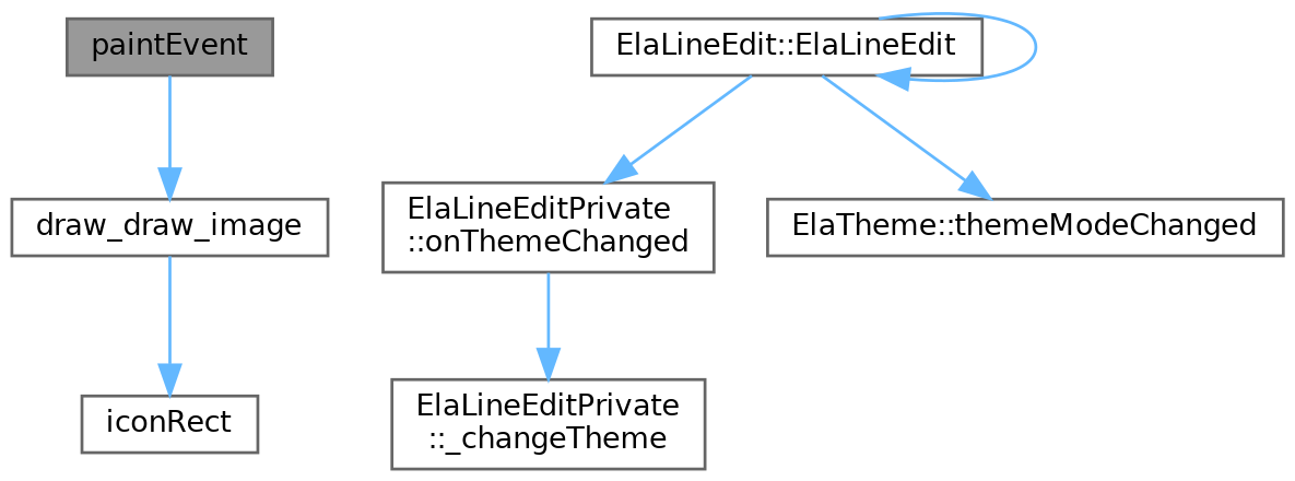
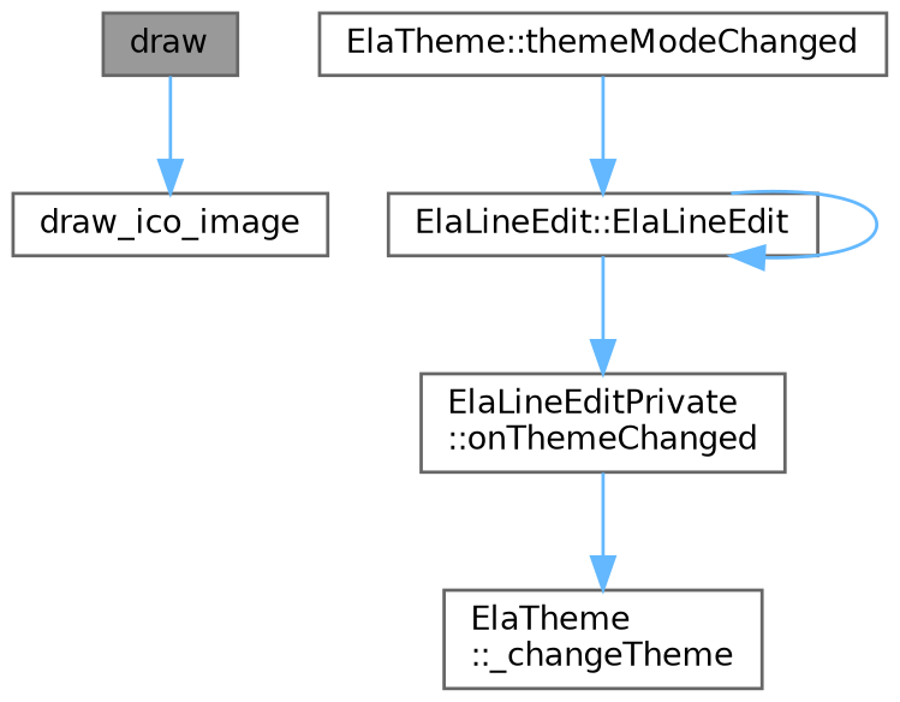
  digraph {
    rankdir=TB
    node [color=grey40 fillcolor=white fontname=Helvetica fontsize=10 shape=box style=filled]
    edge [color=steelblue1 fontname=Helvetica fontsize=10 labelfontname=Helvetica labelfontsize=10 style=solid]
-   n1 [color=gray40 fillcolor=grey60 fontcolor=black height=0.2 label=paintEvent width=0.4]
-   n2 [height=0.2 label=draw_draw_image width=0.4]
-   n3 [height=0.2 label=iconRect width=0.4]
+   n1 [color=gray40 fillcolor=grey60 fontcolor=black height=0.2 label=draw width=0.4]
+   n2 [height=0.2 label=draw_ico_image width=0.4]
    n4 [height=0.2 label="ElaLineEdit::ElaLineEdit" width=0.4]
    n5 [height=0.2 label="ElaLineEditPrivate\l::onThemeChanged" width=0.4]
    n6 [height=0.2 label="ElaTheme::themeModeChanged" width=0.4]
-   n7 [height=0.2 label="ElaLineEditPrivate\l::_changeTheme" width=0.4]
+   n7 [height=0.2 label="ElaTheme\l::_changeTheme" width=0.4]
    n1 -> n2
-   n2 -> n3
    n4 -> n4
    n4 -> n5
-   n4 -> n6
+   n6 -> n4
    n5 -> n7
  }
